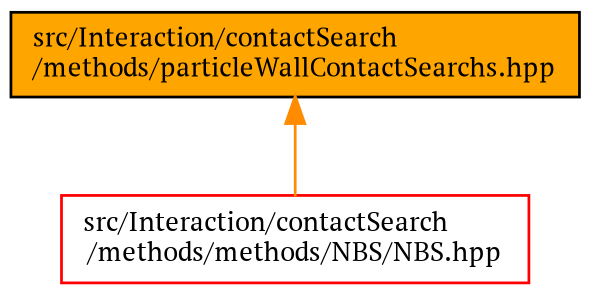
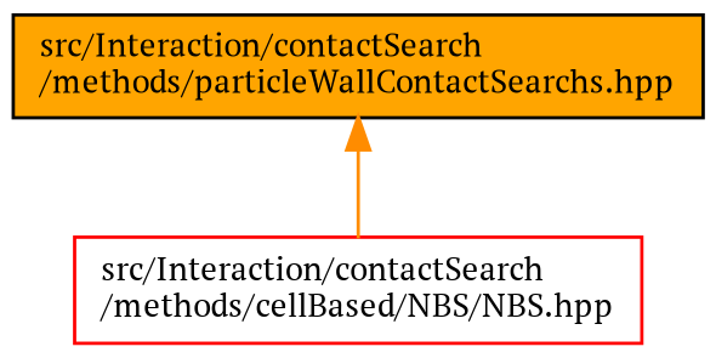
  digraph {
    fontname="PT Serif"
    node [fontname="PT Serif" fontsize=10 shape=record style=filled]
    n1 [color=black fillcolor=orange fontcolor=black height=0.2 label="src/Interaction/contactSearch\l/methods/particleWallContactSearchs.hpp" width=0.4]
-   n2 [color=red fillcolor=white height=0.2 label="src/Interaction/contactSearch\l/methods/methods/NBS/NBS.hpp" width=0.4]
+   n2 [color=red fillcolor=white height=0.2 label="src/Interaction/contactSearch\l/methods/cellBased/NBS/NBS.hpp" width=0.4]
    n1 -> n2 [color=darkorange dir=back fontname="PT Serif" fontsize=10 labelfontname=Helvetica labelfontsize=10 style=solid]
  }
